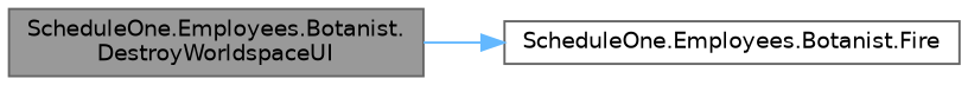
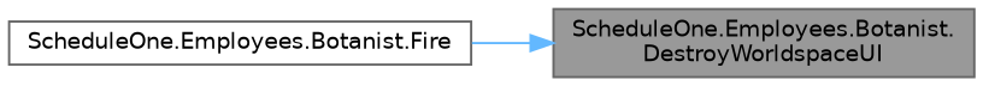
  digraph {
    rankdir=RL
    node [fontname=Helvetica fontsize=10 shape=box style=filled]
    n1 [color=gray40 fillcolor=grey60 fontcolor=black height=0.2 label="ScheduleOne.Employees.Botanist.\lDestroyWorldspaceUI" width=0.4]
    n2 [color=grey40 fillcolor=white height=0.2 label="ScheduleOne.Employees.Botanist.Fire" width=0.4]
-   n2 -> n1 [color=steelblue1 dir=back fontname=Helvetica fontsize=10 labelfontname=Helvetica labelfontsize=10 style=solid]
+   n1 -> n2 [color=steelblue1 dir=back fontname=Helvetica fontsize=10 labelfontname=Helvetica labelfontsize=10 style=solid]
  }
